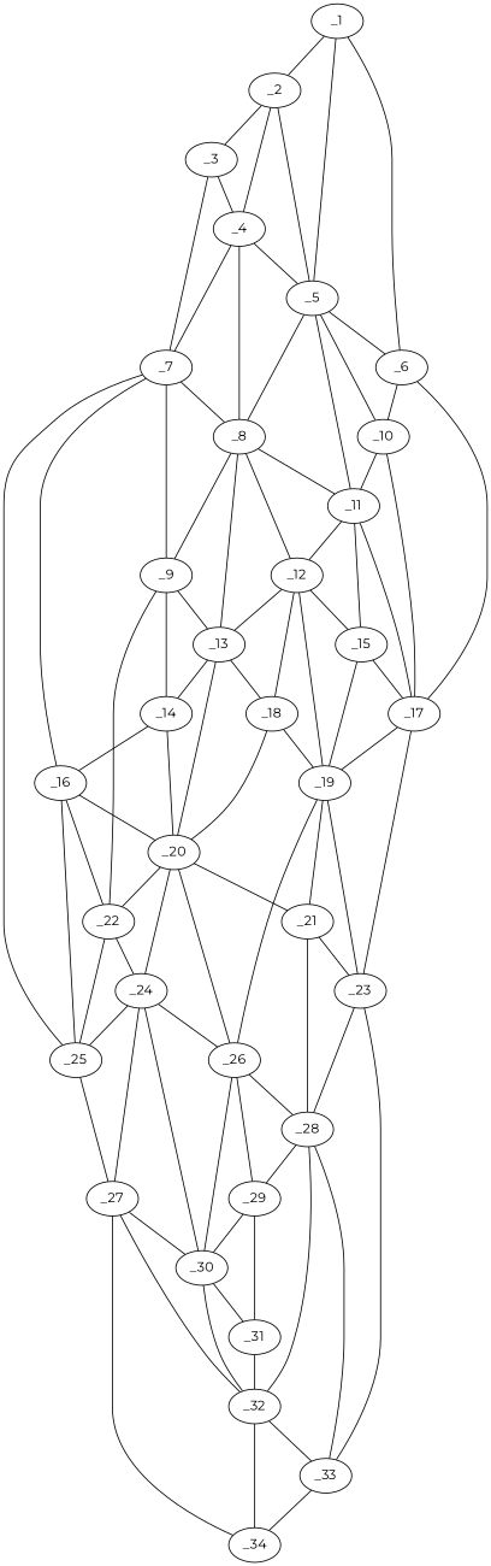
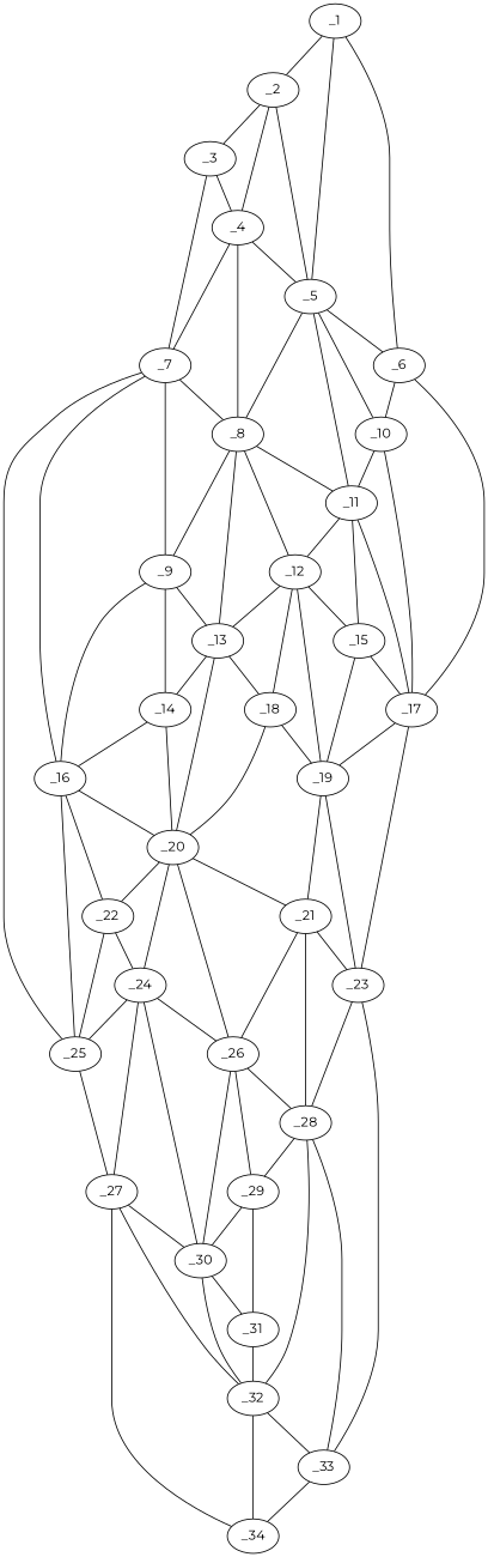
  graph {
    fontname=Montserrat
    node [fontname=Montserrat x=31 y=70]
    edge [fontname=Montserrat valence=2]
    _1 [x=15 y=38]
    _2 [x=16 y=56]
    _5 [x=30 y=47]
    _6 [y=33]
    _3 [x=22 y=66]
    _4 [x=28 y=58]
    _7 [y=74]
    _8 [x=41 y=66]
    _10 [x=44 y=36]
    _11 [x=50 y=44]
    _17 [x=62 y=37]
    _9 [x=42]
    _16 [x=60 y=84]
    _25 [x=83 y=93]
    _12 [x=55 y=59]
    _13 [x=55]
    _15 [x=58 y=49]
    _19 [x=66 y=53]
    _23 [x=77 y=41]
    _14 [x=56 y=75]
    _20 [x=67 y=74]
    _22 [x=71 y=85]
    _27 [x=89 y=86]
    _18 [x=63 y=62]
    _21 [x=70 y=57]
    _28 [x=91 y=53]
    _33 [x=123]
    _24 [x=82 y=82]
    _26 [x=87 y=65]
    _34 [x=124 y=77]
    _30 [x=97 y=76]
    _32 [x=109 y=72]
    _29 [x=93 y=65]
    _31 [x=103]
    _1 -- _2 [valence=1]
    _1 -- _5
    _1 -- _6 [valence=1]
    _2 -- _5
    _2 -- _3
    _2 -- _4
    _5 -- _6 [valence=1]
    _5 -- _8
    _5 -- _10
    _5 -- _11
    _6 -- _10
    _6 -- _17 [valence=1]
    _3 -- _4
    _3 -- _7 [valence=1]
    _4 -- _5
    _4 -- _7
    _4 -- _8 [valence=1]
    _7 -- _8 [valence=1]
    _7 -- _9 [valence=1]
    _7 -- _16 [valence=1]
    _7 -- _25 [valence=1]
    _8 -- _11
    _8 -- _9
    _8 -- _12
    _8 -- _13 [valence=1]
    _10 -- _11
    _10 -- _17
    _11 -- _17 [valence=1]
    _11 -- _12 [valence=1]
    _11 -- _15
    _17 -- _19 [valence=1]
    _17 -- _23 [valence=1]
-   _9 -- _22
+   _9 -- _16
    _9 -- _13
    _9 -- _14
    _16 -- _25 [valence=1]
    _16 -- _20
    _16 -- _22
    _25 -- _27
    _12 -- _13 [valence=1]
    _12 -- _15 [valence=1]
    _12 -- _19 [valence=1]
    _12 -- _18
    _13 -- _14
    _13 -- _20
    _13 -- _18
    _15 -- _17 [valence=1]
    _15 -- _19
    _19 -- _23
    _19 -- _21
    _23 -- _28 [valence=1]
    _23 -- _33 [valence=1]
    _14 -- _16
    _14 -- _20
    _20 -- _22
    _20 -- _21 [valence=1]
    _20 -- _24
    _20 -- _26
    _22 -- _25
    _22 -- _24
    _27 -- _34 [valence=1]
    _27 -- _30
    _27 -- _32
    _18 -- _19
    _18 -- _20 [valence=1]
    _21 -- _23 [valence=1]
    _21 -- _28
-   _19 -- _26
+   _21 -- _26
    _28 -- _33
    _28 -- _32
    _28 -- _29
    _33 -- _34 [valence=1]
    _24 -- _25 [valence=1]
    _24 -- _27
    _24 -- _26 [valence=1]
    _24 -- _30
    _26 -- _28 [valence=1]
    _26 -- _30
    _26 -- _29
    _30 -- _32 [valence=1]
    _30 -- _31 [valence=1]
    _32 -- _33 [valence=1]
    _32 -- _34
    _29 -- _30
    _29 -- _31
    _31 -- _32
  }
